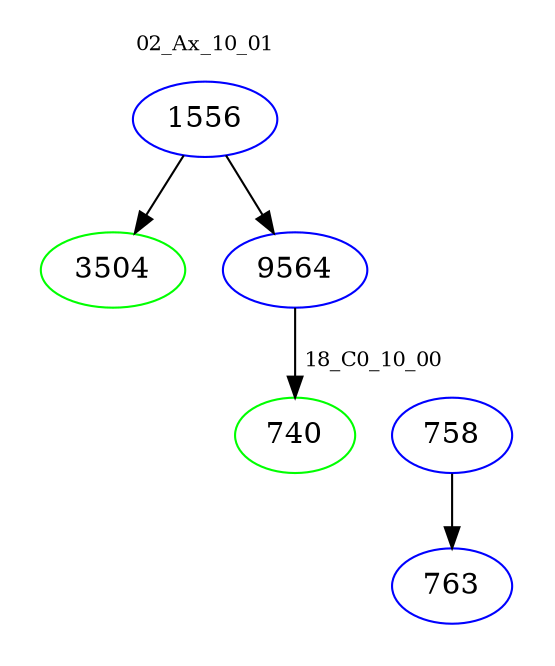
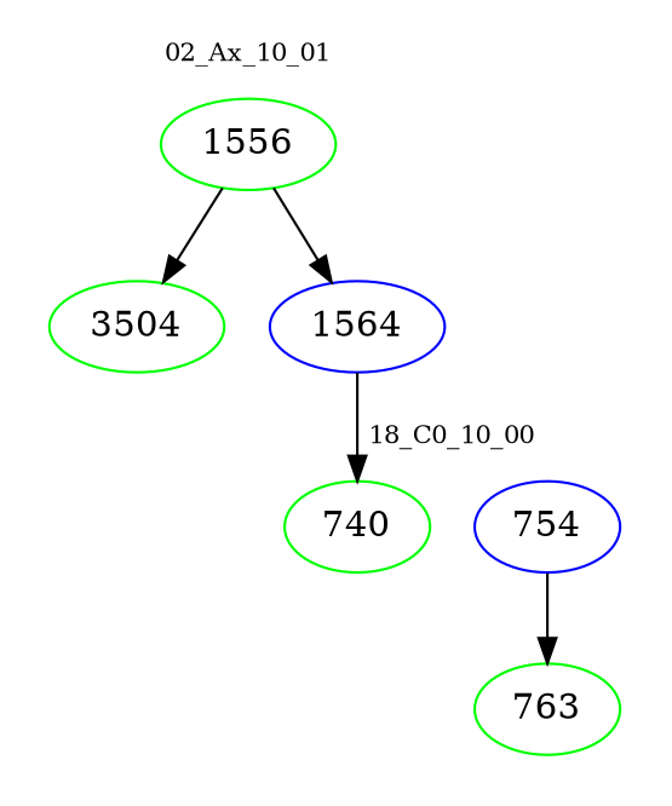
  digraph {
    node [color=blue]
    edge [color=black]
-   n1 [label=1556]
+   n1 [color=green label=1556]
    n2 [color=green label=3504]
-   n3 [label=9564]
-   n4 [label=758]
+   n3 [label=1564]
+   n4 [label=754]
    n5 [color=green label=740]
-   n6 [label=763]
+   n6 [color=green label=763]
    subgraph cluster_1 {
      color=white
      fontsize=10
      label="02_Ax_10_01"
      n1
      n2
      n3
    }
    subgraph cluster_2 {
      color=white
      fontsize=10
      label="18_C0_10_00"
      n4
      n5
      n6
    }
    n1 -> n2
    n1 -> n3
    n3 -> n5
    n4 -> n6
  }
